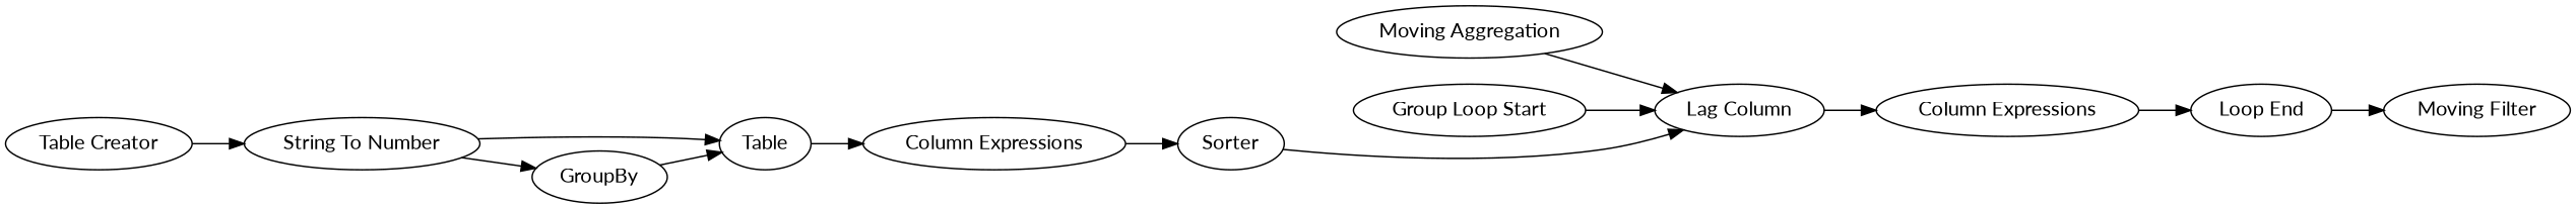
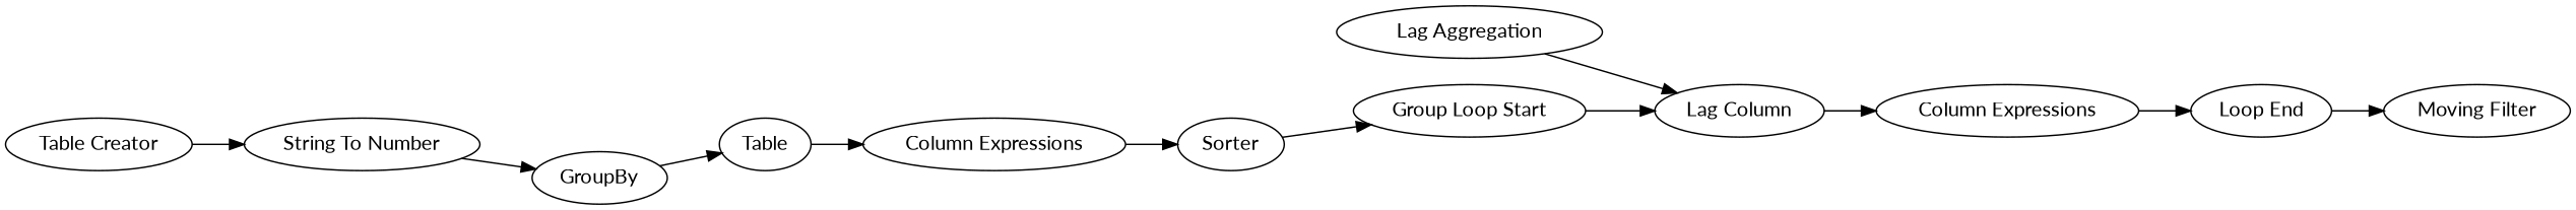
  digraph {
    fontname=Lato
    rankdir=LR
    node [fontname=Lato]
    edge [fontname=Lato]
    n1 [label=Table]
    n2 [label="Column Expressions"]
    n3 [label=Sorter]
    n4 [label="Group Loop Start"]
    n5 [label="String To Number"]
    n6 [label=GroupBy]
    n7 [label="Table Creator"]
    n8 [label="Lag Column"]
-   n9 [label="Moving Aggregation"]
+   n9 [label="Lag Aggregation"]
    n10 [label="Column Expressions"]
    n11 [label="Loop End"]
    n12 [label="Moving Filter"]
    n1 -> n2
    n2 -> n3
-   n3 -> n8
+   n3 -> n4
    n4 -> n8
-   n5 -> n1
    n5 -> n6
    n6 -> n1
    n7 -> n5
    n8 -> n10
    n9 -> n8
    n10 -> n11
    n11 -> n12
  }
